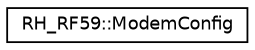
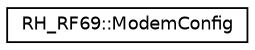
  digraph {
    rankdir=LR
-   n1 [color=black fillcolor=white fontname=Helvetica fontsize=10 height=0.2 label="RH_RF59::ModemConfig" shape=record style=filled width=0.4]
+   n1 [color=black fillcolor=white fontname=Helvetica fontsize=10 height=0.2 label="RH_RF69::ModemConfig" shape=record style=filled width=0.4]
  }
